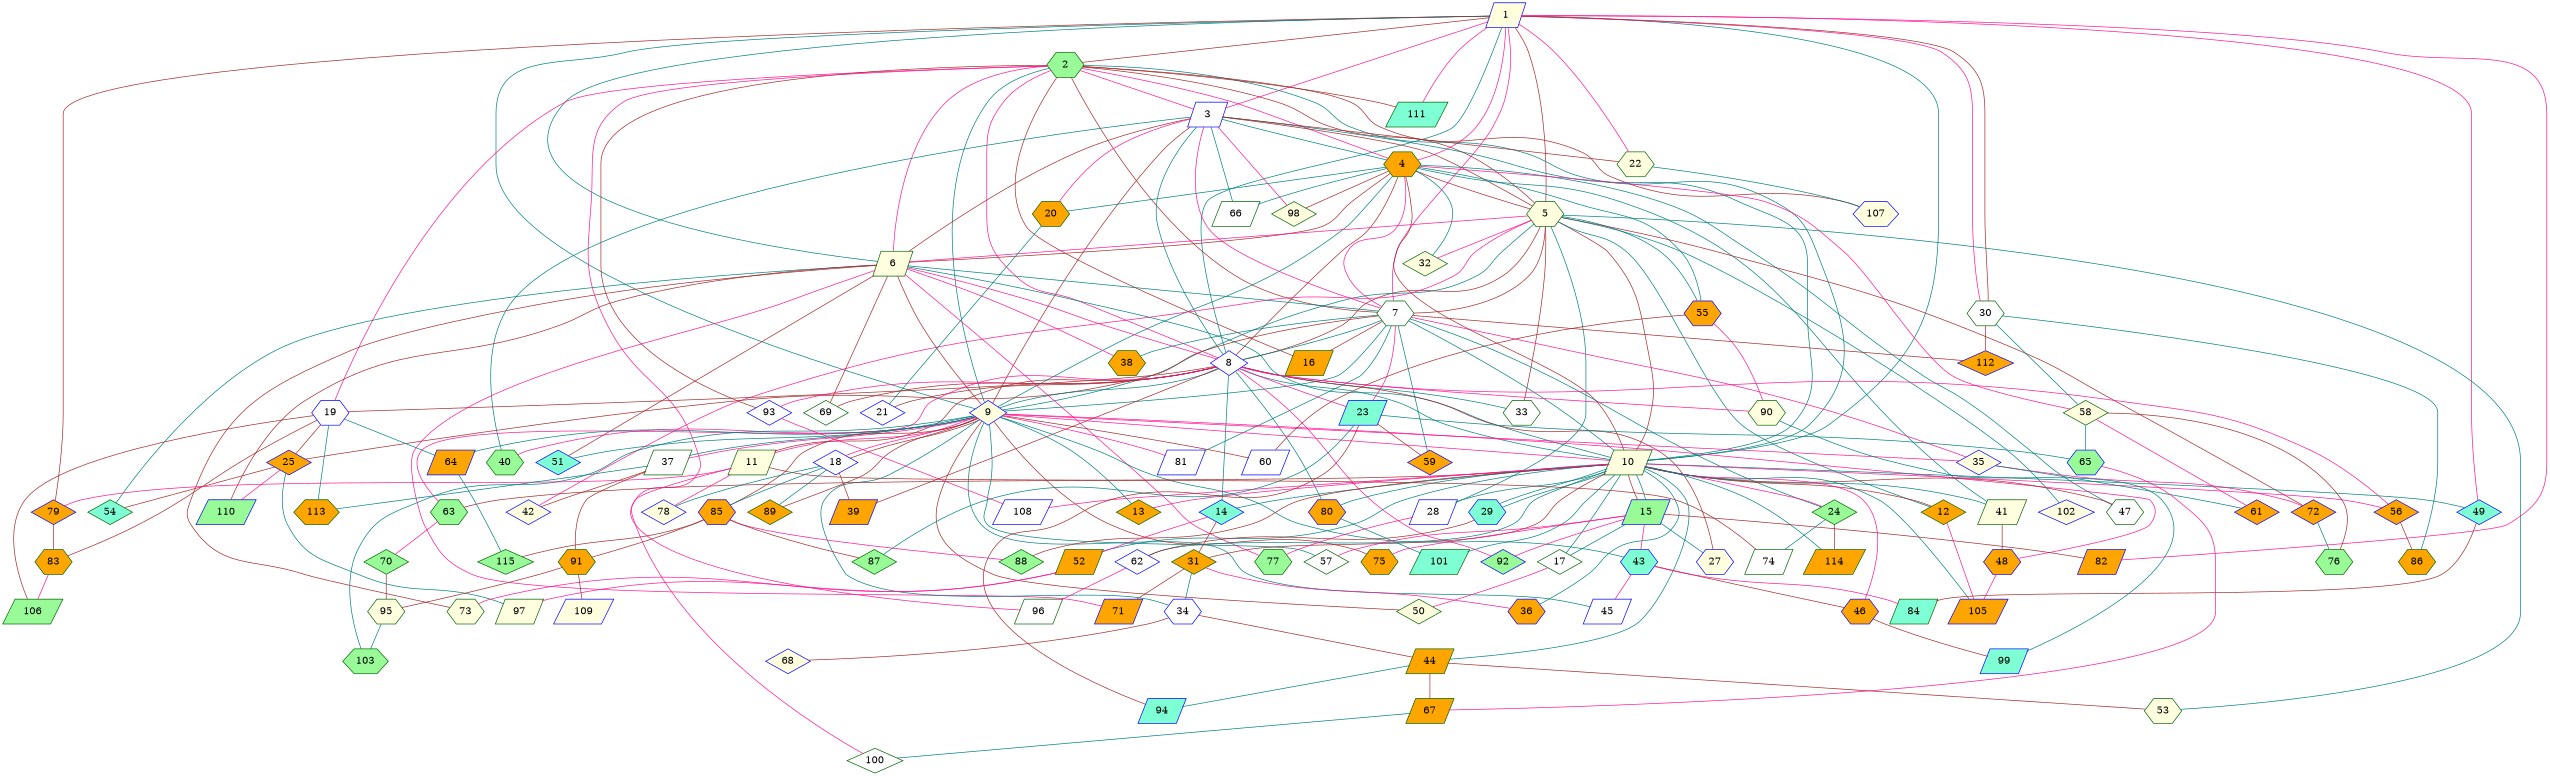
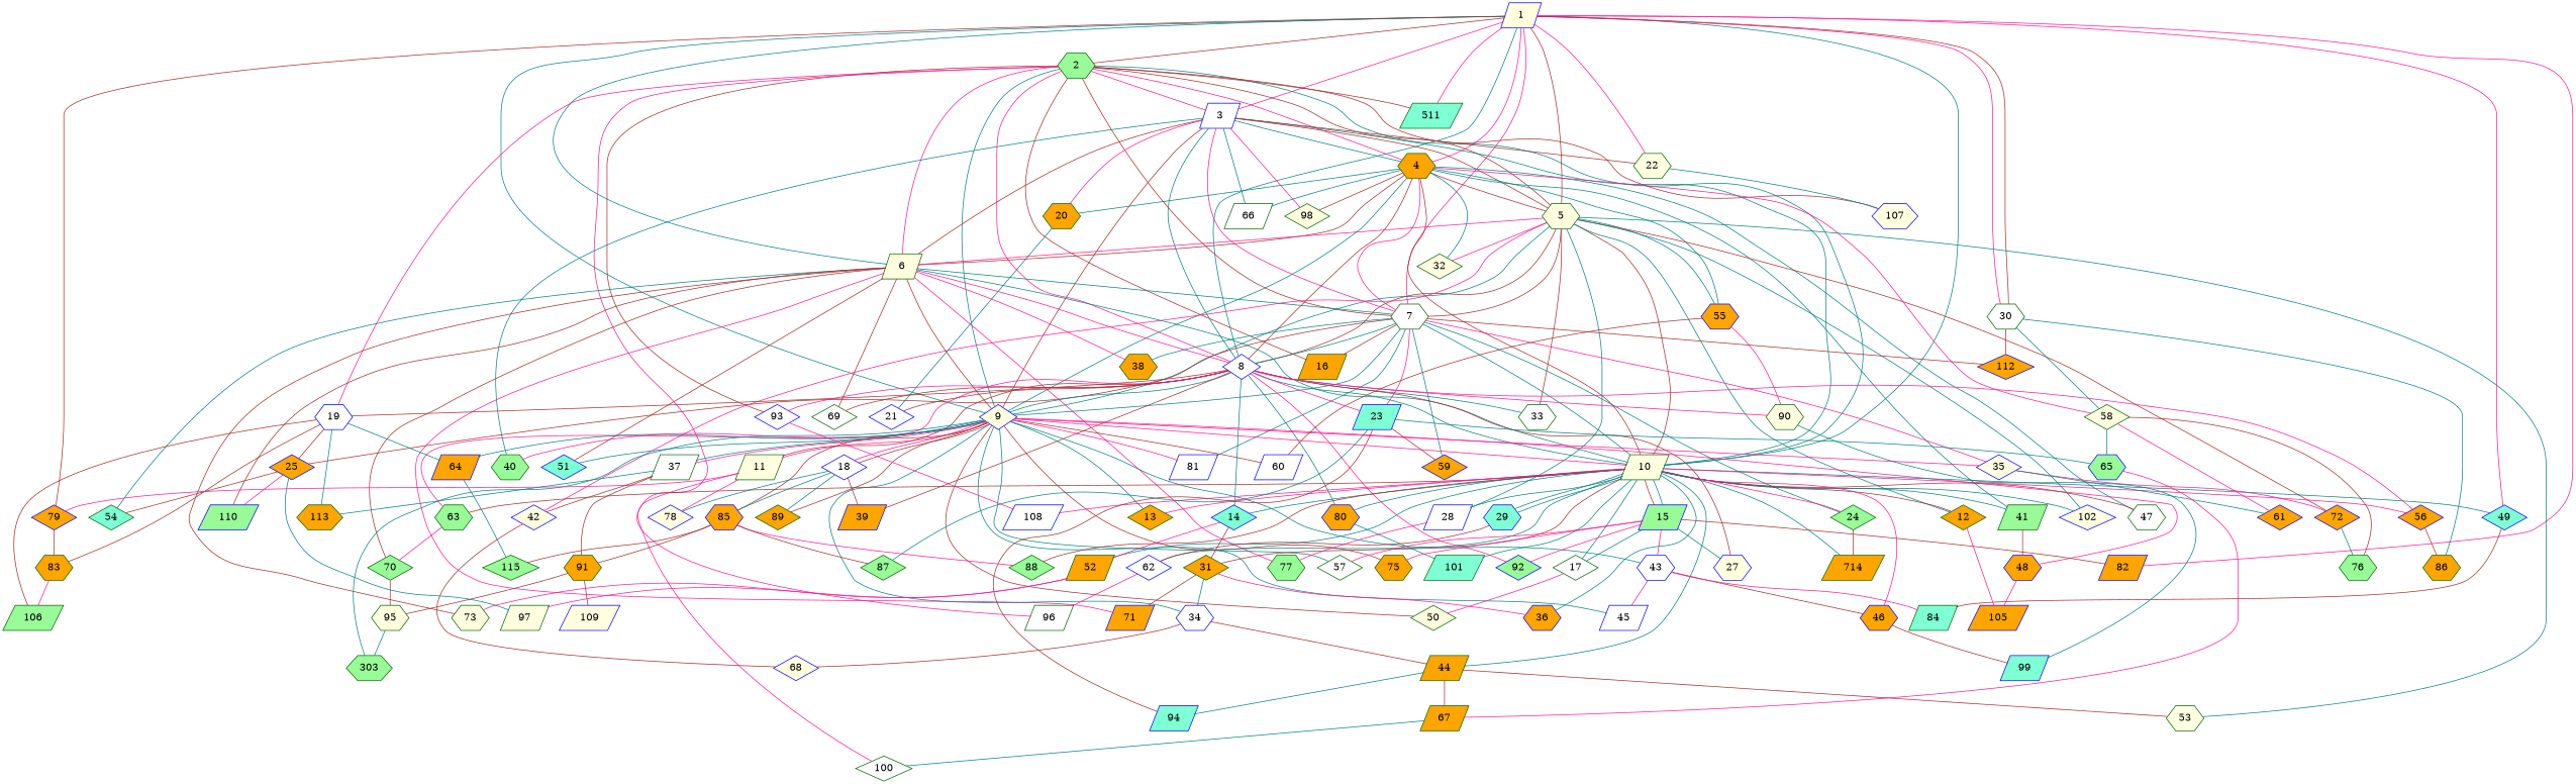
  graph {
    node [color=darkgreen fillcolor=orange shape=diamond style=filled]
    edge [color=teal]
    1 [color=blue fillcolor=lightyellow shape=parallelogram]
    2 [fillcolor=palegreen shape=hexagon]
    3 [color=blue fillcolor=white shape=parallelogram]
    4 [shape=hexagon]
    5 [fillcolor=lightyellow shape=hexagon]
    6 [fillcolor=lightyellow shape=parallelogram]
    7 [fillcolor=white shape=hexagon]
    8 [color=blue fillcolor=white]
    9 [color=blue fillcolor=lightyellow]
    10 [fillcolor=lightyellow shape=parallelogram]
    22 [fillcolor=lightyellow shape=hexagon]
    30 [fillcolor=white shape=hexagon]
    49 [color=blue fillcolor=aquamarine]
    79 [color=blue]
    82 [color=blue shape=parallelogram]
-   111 [fillcolor=aquamarine shape=parallelogram]
+   111 [fillcolor=aquamarine shape=parallelogram label=511]
    16 [shape=parallelogram]
    19 [color=blue fillcolor=white shape=hexagon]
    93 [color=blue fillcolor=white]
    96 [fillcolor=white shape=parallelogram]
    107 [color=blue fillcolor=lightyellow shape=hexagon]
    20 [shape=hexagon]
    40 [fillcolor=palegreen shape=hexagon]
    66 [fillcolor=white shape=parallelogram]
    98 [fillcolor=lightyellow]
    32 [fillcolor=lightyellow]
-   41 [fillcolor=lightyellow shape=parallelogram]
+   41 [fillcolor=palegreen shape=parallelogram]
    47 [fillcolor=white shape=hexagon]
    55 [color=blue shape=hexagon]
    58 [fillcolor=lightyellow]
    12
    28 [color=blue fillcolor=white shape=parallelogram]
    33 [fillcolor=white shape=hexagon]
    42 [color=blue fillcolor=lightyellow]
    53 [fillcolor=lightyellow shape=hexagon]
    72 [color=blue]
    102 [color=blue fillcolor=lightyellow]
    38 [shape=hexagon]
    51 [color=blue fillcolor=aquamarine]
    54 [fillcolor=aquamarine]
    69 [fillcolor=white]
    70 [fillcolor=palegreen]
    71 [color=blue shape=parallelogram]
    73 [fillcolor=lightyellow shape=hexagon]
    77 [fillcolor=palegreen shape=hexagon]
    110 [color=blue fillcolor=palegreen shape=parallelogram]
    23 [color=blue fillcolor=aquamarine shape=parallelogram]
    24 [fillcolor=palegreen]
    25 [color=blue]
    35 [color=blue fillcolor=lightyellow]
    59 [color=blue]
    81 [color=blue fillcolor=white shape=parallelogram]
    112 [color=blue]
    11 [fillcolor=lightyellow shape=parallelogram]
    14 [color=blue fillcolor=aquamarine]
    21 [color=blue fillcolor=white]
    27 [color=blue fillcolor=lightyellow shape=hexagon]
    39 [color=blue shape=parallelogram]
    56 [color=blue]
    63 [fillcolor=palegreen shape=hexagon]
    80 [color=blue shape=hexagon]
    90 [fillcolor=lightyellow shape=hexagon]
    92 [color=blue fillcolor=palegreen]
    13
    18 [color=blue fillcolor=white]
    34 [color=blue fillcolor=white shape=hexagon]
    37 [fillcolor=white shape=parallelogram]
-   43 [color=blue fillcolor=aquamarine shape=hexagon]
+   43 [color=blue fillcolor=white shape=hexagon]
    45 [color=blue fillcolor=white shape=parallelogram]
    48 [color=blue shape=hexagon]
    50 [fillcolor=lightyellow]
    57 [fillcolor=white]
    60 [color=blue fillcolor=white shape=parallelogram]
    64 [color=blue shape=parallelogram]
    75 [shape=hexagon]
    85 [color=blue shape=hexagon]
    89
-   103 [fillcolor=palegreen shape=hexagon]
+   103 [fillcolor=palegreen shape=hexagon label=303]
    15 [color=blue fillcolor=palegreen shape=parallelogram]
    17 [fillcolor=white]
    29 [color=blue fillcolor=aquamarine shape=hexagon]
    31
    36 [color=blue shape=hexagon]
    44 [shape=parallelogram]
    46 [color=blue shape=hexagon]
    52 [shape=parallelogram]
    62 [color=blue fillcolor=white]
    88 [fillcolor=palegreen]
    101 [fillcolor=aquamarine shape=parallelogram]
    108 [color=blue fillcolor=white shape=parallelogram]
-   114 [shape=parallelogram]
+   114 [shape=parallelogram label=714]
    86 [shape=hexagon]
    84 [fillcolor=aquamarine shape=parallelogram]
    83 [shape=hexagon]
    106 [fillcolor=palegreen shape=parallelogram]
    113 [shape=hexagon]
    65 [color=blue fillcolor=palegreen shape=hexagon]
    61 [color=blue]
    76 [fillcolor=palegreen shape=hexagon]
    105 [color=blue shape=parallelogram]
    68 [color=blue fillcolor=lightyellow]
    95 [fillcolor=lightyellow shape=hexagon]
    87 [fillcolor=palegreen]
    94 [color=blue fillcolor=aquamarine shape=parallelogram]
-   74 [fillcolor=white shape=parallelogram]
    97 [fillcolor=lightyellow shape=parallelogram]
    78 [color=blue fillcolor=lightyellow]
    100 [fillcolor=white]
    99 [color=blue fillcolor=aquamarine shape=parallelogram]
    91 [shape=hexagon]
    115 [fillcolor=palegreen]
    67 [shape=parallelogram]
    109 [color=blue fillcolor=lightyellow shape=parallelogram]
    1 -- 2 [color=brown]
    1 -- 3 [color=deeppink]
    1 -- 4 [color=deeppink]
    1 -- 5 [color=brown]
    1 -- 6
    1 -- 7 [color=deeppink]
    1 -- 8
    1 -- 9
    1 -- 10
    1 -- 22 [color=deeppink]
    1 -- 30 [color=deeppink]
    1 -- 30 [color=brown]
    1 -- 49 [color=deeppink]
    1 -- 79 [color=brown]
    1 -- 82 [color=deeppink]
    1 -- 111 [color=deeppink]
    2 -- 3 [color=deeppink]
    2 -- 4 [color=deeppink]
    2 -- 5 [color=brown]
    2 -- 6 [color=deeppink]
    2 -- 7 [color=brown]
    2 -- 8 [color=deeppink]
    2 -- 9
    2 -- 10
    2 -- 111 [color=brown]
    2 -- 16 [color=brown]
    2 -- 19 [color=deeppink]
    2 -- 93 [color=brown]
    2 -- 96 [color=deeppink]
    2 -- 107 [color=brown]
    3 -- 4
    3 -- 5 [color=brown]
    3 -- 6 [color=brown]
    3 -- 7 [color=deeppink]
    3 -- 8
    3 -- 9 [color=brown]
    3 -- 10
    3 -- 22 [color=brown]
    3 -- 20 [color=deeppink]
    3 -- 40
    3 -- 66
    3 -- 98 [color=deeppink]
    4 -- 5 [color=brown]
    4 -- 6 [color=brown]
    4 -- 7 [color=deeppink]
    4 -- 8 [color=brown]
    4 -- 9
    4 -- 10 [color=brown]
    4 -- 20
    4 -- 66
    4 -- 98 [color=brown]
    4 -- 32
    4 -- 41
    4 -- 47
    4 -- 55
    4 -- 58 [color=deeppink]
    5 -- 6 [color=deeppink]
    5 -- 7 [color=brown]
    5 -- 8 [color=brown]
    5 -- 9
    5 -- 10 [color=brown]
    5 -- 32 [color=deeppink]
    5 -- 55
    5 -- 12
    5 -- 28
    5 -- 33 [color=brown]
    5 -- 42 [color=deeppink]
    5 -- 53
    5 -- 72 [color=brown]
    5 -- 102
    6 -- 7
    6 -- 8 [color=deeppink]
    6 -- 9 [color=brown]
    6 -- 10
    6 -- 38 [color=deeppink]
    6 -- 51 [color=brown]
    6 -- 54
    6 -- 69 [color=brown]
+   6 -- 70 [color=brown]
    6 -- 71 [color=deeppink]
    6 -- 73 [color=brown]
    6 -- 77 [color=deeppink]
    6 -- 110 [color=brown]
    7 -- 8
    7 -- 9
    7 -- 10
    7 -- 16 [color=brown]
    7 -- 38
    7 -- 23 [color=deeppink]
    7 -- 24
    7 -- 25 [color=brown]
    7 -- 35 [color=deeppink]
    7 -- 59
    7 -- 81
    7 -- 112 [color=brown]
    8 -- 9
    8 -- 10
    8 -- 19 [color=brown]
    8 -- 93 [color=deeppink]
    8 -- 33
    8 -- 69 [color=brown]
    8 -- 23 [color=deeppink]
    8 -- 11 [color=brown]
    8 -- 14
    8 -- 21 [color=brown]
    8 -- 27 [color=brown]
    8 -- 39 [color=brown]
    8 -- 56 [color=deeppink]
    8 -- 63 [color=deeppink]
    8 -- 80
    8 -- 90 [color=deeppink]
    8 -- 92 [color=deeppink]
    9 -- 10 [color=deeppink]
    9 -- 40 [color=deeppink]
    9 -- 51
    9 -- 35 [color=deeppink]
    9 -- 81 [color=deeppink]
    9 -- 11 [color=deeppink]
    9 -- 13
    9 -- 18 [color=deeppink]
    9 -- 18 [color=brown]
    9 -- 34
    9 -- 37
    9 -- 37 [color=deeppink]
    9 -- 43
    9 -- 45
    9 -- 48 [color=deeppink]
    9 -- 50 [color=brown]
    9 -- 57
    9 -- 60 [color=brown]
    9 -- 64
    9 -- 75 [color=brown]
    9 -- 85 [color=brown]
    9 -- 89 [color=brown]
    9 -- 103
    10 -- 49
    10 -- 41
    10 -- 47 [color=brown]
    10 -- 12 [color=brown]
    10 -- 28
-   10 -- 105
+   10 -- 102
    10 -- 24 [color=deeppink]
    10 -- 14
    10 -- 56 [color=deeppink]
    10 -- 63 [color=brown]
    10 -- 80
    10 -- 13 [color=deeppink]
    10 -- 15 [color=brown]
    10 -- 15
    10 -- 17
    10 -- 29
    10 -- 29
    10 -- 31 [color=brown]
    10 -- 36
    10 -- 44
    10 -- 46 [color=deeppink]
    10 -- 52
    10 -- 62
    10 -- 88 [color=brown]
    10 -- 101
    10 -- 108 [color=deeppink]
    10 -- 114
    22 -- 107
    30 -- 58
    30 -- 112 [color=brown]
    30 -- 86
    49 -- 84 [color=brown]
    79 -- 83 [color=brown]
    19 -- 25 [color=brown]
    19 -- 64
    19 -- 83 [color=brown]
    19 -- 106 [color=brown]
    19 -- 113
    93 -- 108 [color=deeppink]
    20 -- 21
    41 -- 48 [color=brown]
    55 -- 90 [color=deeppink]
    55 -- 60 [color=brown]
    58 -- 65
    58 -- 61 [color=deeppink]
    58 -- 76 [color=brown]
    12 -- 105 [color=deeppink]
    28 -- 77 [color=deeppink]
+   42 -- 68 [color=brown]
    72 -- 76
    70 -- 95 [color=brown]
    23 -- 59 [color=brown]
    23 -- 65
    23 -- 87
    23 -- 94 [color=brown]
    24 -- 114 [color=brown]
-   24 -- 74
    25 -- 54 [color=brown]
    25 -- 110 [color=deeppink]
    25 -- 97
    35 -- 72 [color=deeppink]
    35 -- 61
    11 -- 79 [color=deeppink]
-   11 -- 74 [color=brown]
    11 -- 78 [color=deeppink]
    11 -- 100 [color=deeppink]
    14 -- 31 [color=brown]
    14 -- 52 [color=deeppink]
    56 -- 86 [color=brown]
    63 -- 70 [color=deeppink]
    80 -- 101
    90 -- 99
    18 -- 39 [color=brown]
    18 -- 85
    18 -- 89
    18 -- 78
    34 -- 44 [color=brown]
    34 -- 68 [color=brown]
    37 -- 42 [color=brown]
    37 -- 113
    37 -- 91 [color=brown]
    43 -- 45 [color=deeppink]
    43 -- 46 [color=brown]
    43 -- 84 [color=deeppink]
    48 -- 105 [color=deeppink]
    64 -- 115
    85 -- 88 [color=deeppink]
    85 -- 87 [color=brown]
    85 -- 91 [color=brown]
    85 -- 115 [color=brown]
    15 -- 82 [color=brown]
    15 -- 27
    15 -- 92 [color=deeppink]
    15 -- 43 [color=deeppink]
    15 -- 57 [color=deeppink]
    15 -- 75 [color=deeppink]
    15 -- 17
    17 -- 50 [color=deeppink]
    29 -- 62 [color=brown]
    31 -- 71 [color=brown]
    31 -- 34
    31 -- 36 [color=deeppink]
    44 -- 53 [color=brown]
    44 -- 94
    44 -- 67 [color=brown]
    46 -- 99 [color=brown]
    52 -- 73 [color=deeppink]
    52 -- 97 [color=deeppink]
    62 -- 96 [color=deeppink]
    83 -- 106 [color=deeppink]
    65 -- 67 [color=deeppink]
    95 -- 103
    91 -- 95 [color=brown]
    91 -- 109 [color=brown]
    67 -- 100
  }
